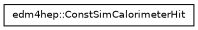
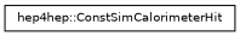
  digraph {
    rankdir=LR
-   n1 [color=black fillcolor=white fontname=Helvetica fontsize=10 height=0.2 label="edm4hep::ConstSimCalorimeterHit" shape=record style=filled width=0.4]
+   n1 [color=black fillcolor=white fontname=Helvetica fontsize=10 height=0.2 label="hep4hep::ConstSimCalorimeterHit" shape=record style=filled width=0.4]
  }
